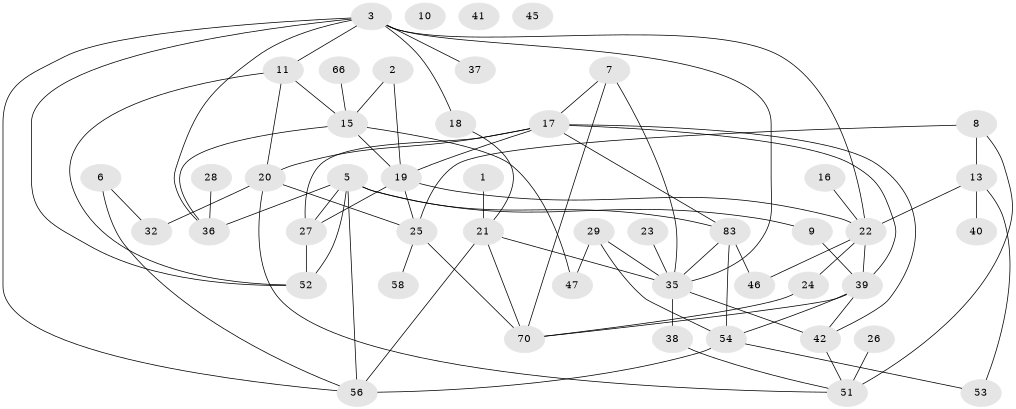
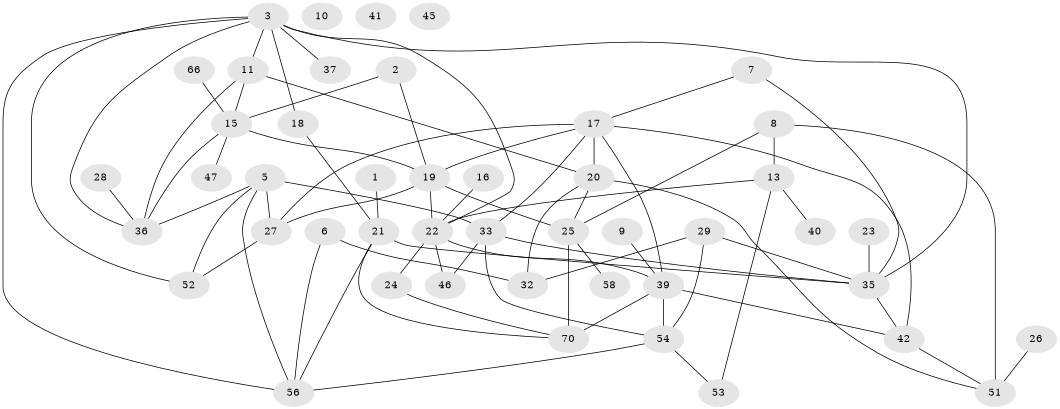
  graph {
    fontname="DejaVu Serif"
    node [color=gray90 fontname="DejaVu Serif" style=filled]
    edge [fontname="DejaVu Serif"]
    1 [super="+50"]
    21 [super="+31"]
    35 [super="+73"]
    56 [super="+67"]
    70 [super="+71"]
    15 [super="+60"]
    19 [super="+62"]
    36 [super="+68"]
    47 [super="+57"]
    2
    22 [super="+69"]
    27
    25
    3 [super="+30"]
    11 [super="+49"]
    37
    52 [super="+64"]
    18
    20 [super="+59"]
    13 [super="+34"]
    40
    53 [super="+74"]
    39 [super="+43"]
    24
    46
    42
-   38
    n28 [label=54 super="+55"]
    5 [super="+12"]
    9
-   33 [super="+54" label=83]
+   33 [super="+54"]
    6
    32
    7 [super="+48"]
    17 [super="+72"]
    8 [super="+14"]
    51 [super="+65"]
    58
    10
    16
    23 [super="+63"]
    26
    28
    29
    41
    45
    66
    1 -- 21
    21 -- 35
    21 -- 56
    21 -- 70
    35 -- 42
-   35 -- 38
    15 -- 19
    15 -- 36
    15 -- 47
    19 -- 22
    19 -- 27
    19 -- 25
    2 -- 15
    2 -- 19
    22 -- 39
    22 -- 24
    22 -- 46
    27 -- 52
    25 -- 70
    25 -- 58
    3 -- 35
    3 -- 56
    3 -- 36
    3 -- 22
    3 -- 11
    3 -- 37
    3 -- 52
    3 -- 18
    11 -- 15
-   11 -- 52
+   11 -- 36
    11 -- 20
    18 -- 21
    20 -- 25
    20 -- 32
    20 -- 51
    13 -- 22
    13 -- 40
    13 -- 53
    39 -- 70 [weight=2]
    39 -- 42
    39 -- n28
    24 -- 70
    42 -- 51
-   38 -- 51
    n28 -- 56
    n28 -- 53
    5 -- 56
    5 -- 36
    5 -- 27
    5 -- 52 [weight=2]
-   5 -- 9
    5 -- 33
    9 -- 39
    33 -- 35
    33 -- 46
    33 -- n28
    6 -- 56
    6 -- 32
    7 -- 35
-   7 -- 70 [weight=2]
    7 -- 17
    17 -- 19
    17 -- 27
    17 -- 20 [weight=2]
    17 -- 39
    17 -- 42
    17 -- 33
    8 -- 25
    8 -- 13
    8 -- 51
    16 -- 22
    23 -- 35
    26 -- 51 [weight=2]
    28 -- 36
    29 -- 35
-   29 -- 47
+   29 -- 32
    29 -- n28
    66 -- 15
  }
